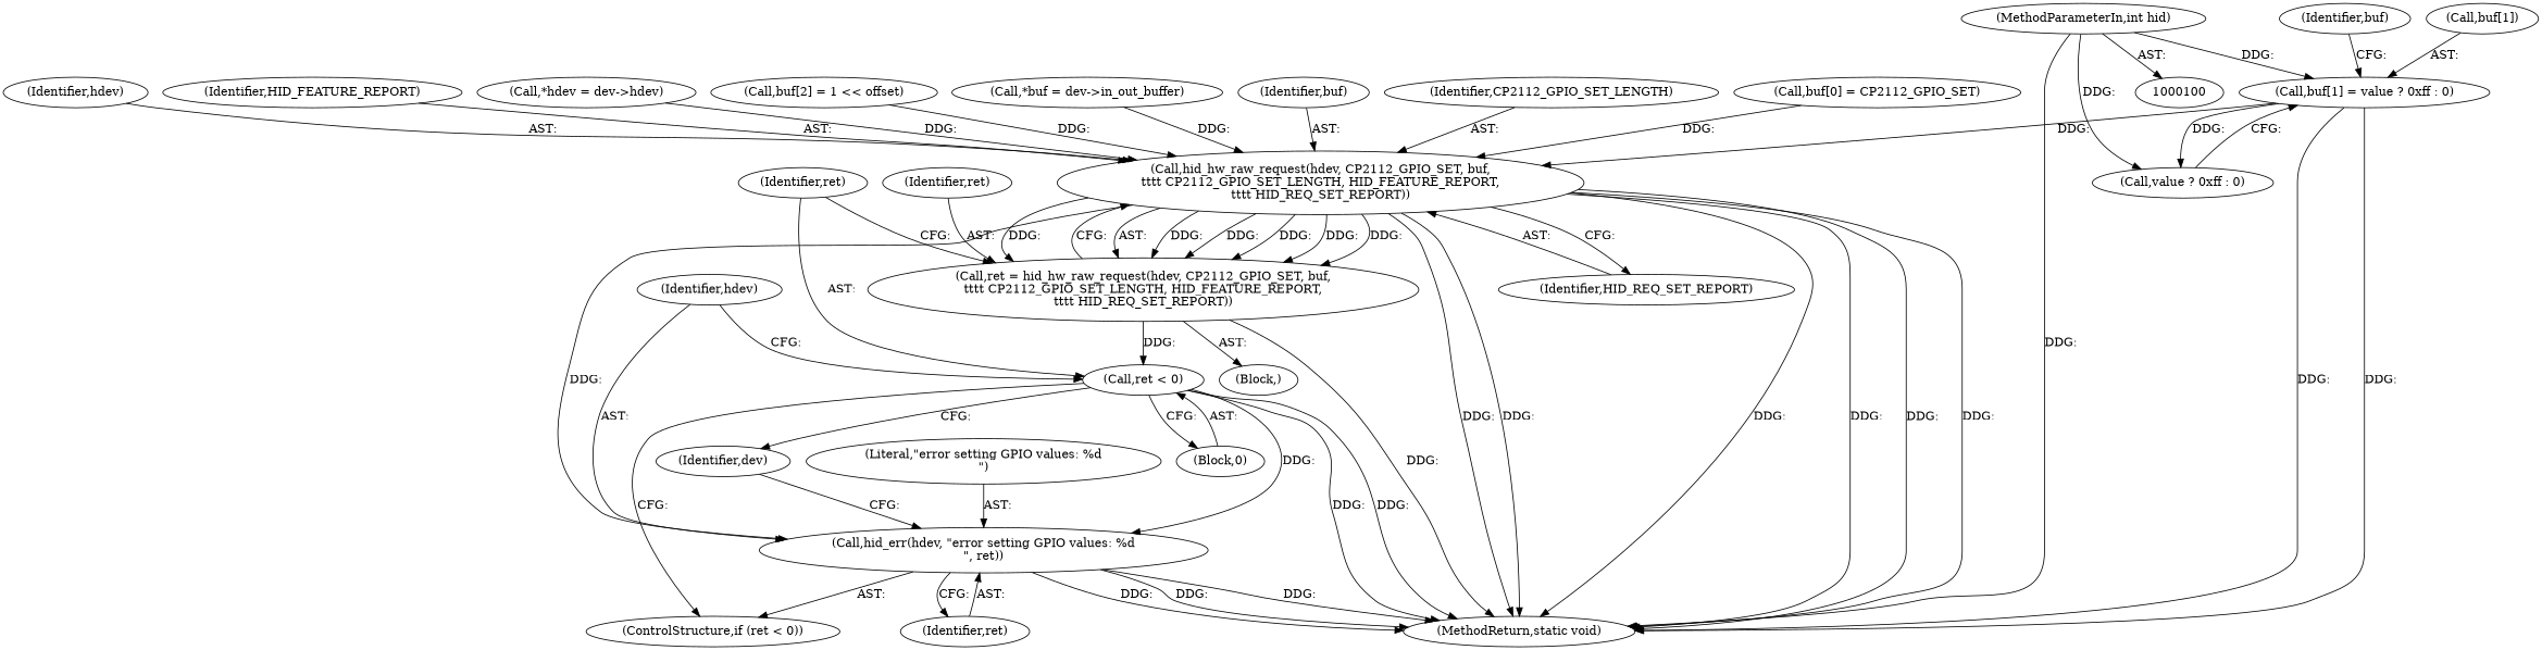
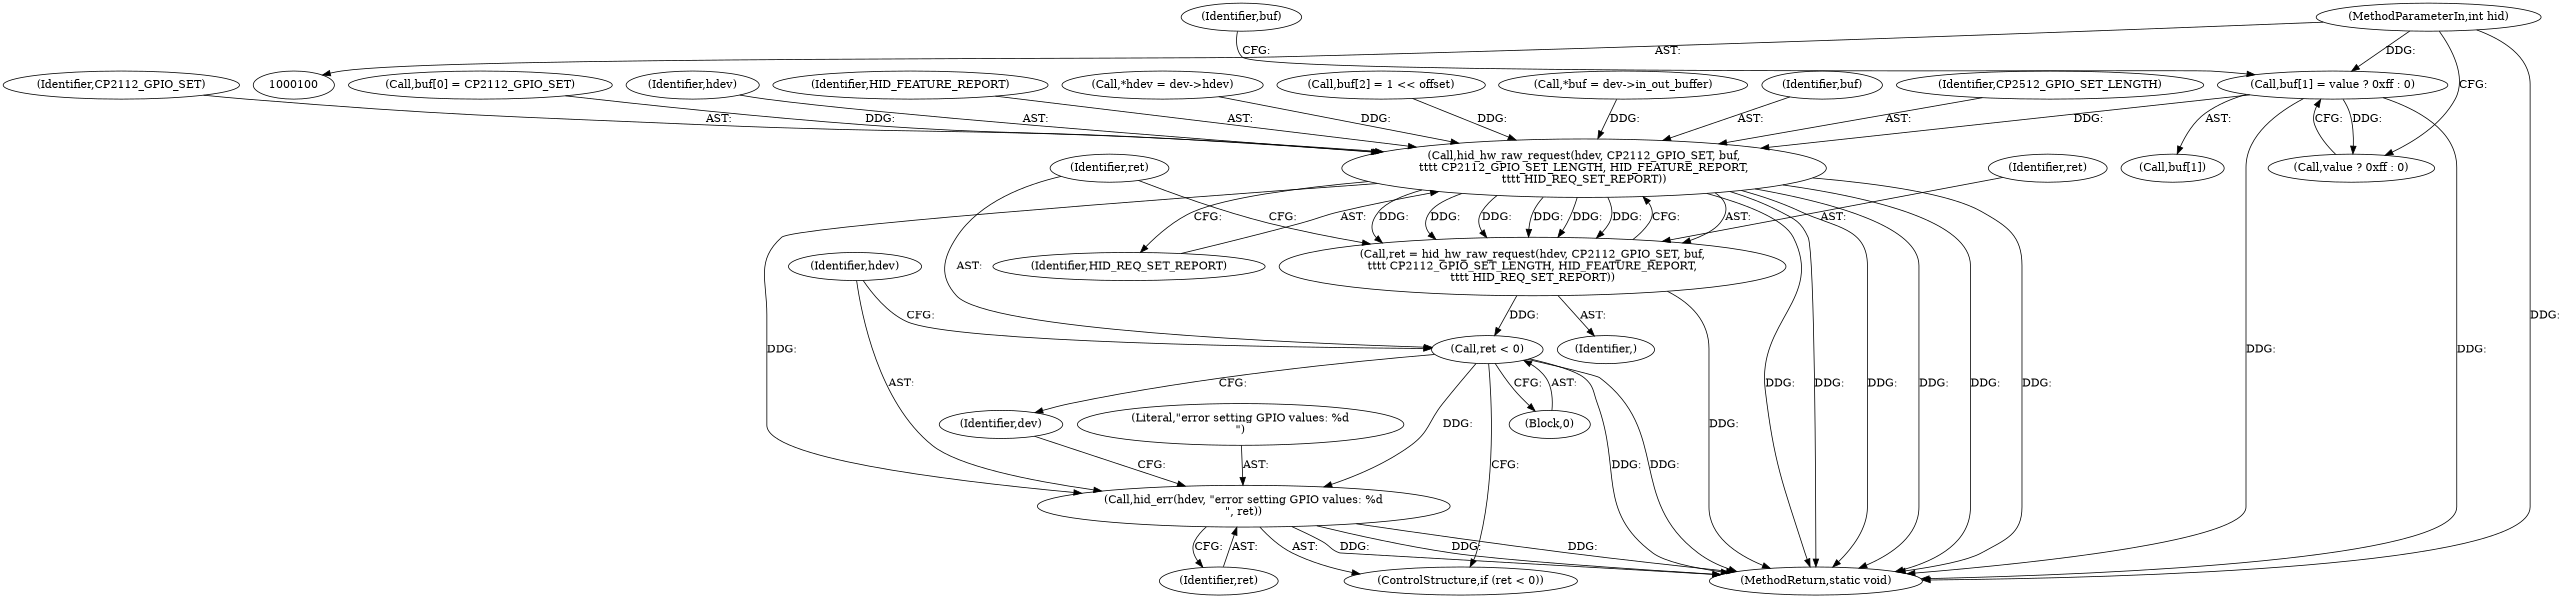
  digraph {
    n1 [label="(Call,buf[1] = value ? 0xff : 0)"]
    n2 [label="(Call,hid_hw_raw_request(hdev, CP2112_GPIO_SET, buf,\n\t\t\t\t CP2112_GPIO_SET_LENGTH, HID_FEATURE_REPORT,\n\t\t\t\t HID_REQ_SET_REPORT))"]
    n3 [label="(Call,value ? 0xff : 0)"]
    n4 [label="(MethodReturn,static void)"]
    n5 [label="(Call,ret = hid_hw_raw_request(hdev, CP2112_GPIO_SET, buf,\n\t\t\t\t CP2112_GPIO_SET_LENGTH, HID_FEATURE_REPORT,\n\t\t\t\t HID_REQ_SET_REPORT))"]
    n6 [label="(Call,hid_err(hdev, \"error setting GPIO values: %d\n\", ret))"]
    n7 [label="(Identifier,HID_REQ_SET_REPORT)"]
-   n8 [label="(Block,)"]
+   n8 [label="(Identifier,)"]
    n9 [label="(MethodParameterIn,int hid)"]
    1000100
    n11 [label="(Call,ret < 0)"]
    n12 [label="(ControlStructure,if (ret < 0))"]
    n13 [label="(Identifier,ret)"]
    n14 [label="(Block,0)"]
    n15 [label="(Identifier,dev)"]
    n16 [label="(Call,buf[0] = CP2112_GPIO_SET)"]
    n17 [label="(Identifier,hdev)"]
    n18 [label="(Identifier,buf)"]
    n19 [label="(Identifier,HID_FEATURE_REPORT)"]
    n20 [label="(Call,*hdev = dev->hdev)"]
    n21 [label="(Call,buf[2] = 1 << offset)"]
    n22 [label="(Call,*buf = dev->in_out_buffer)"]
    n23 [label="(Identifier,buf)"]
    n24 [label="(Identifier,ret)"]
    n25 [label="(Identifier,hdev)"]
    n26 [label="(Literal,\"error setting GPIO values: %d\n\")"]
    n27 [label="(Identifier,ret)"]
-   n28 [label="(Identifier,CP2112_GPIO_SET_LENGTH)"]
+   n28 [label="(Identifier,CP2512_GPIO_SET_LENGTH)"]
    n29 [label="(Call,buf[1])"]
+   n30 [label="(Identifier,CP2112_GPIO_SET)"]
    n1 -> n2 [label="DDG: "]
    n1 -> n3 [label="DDG: "]
    n1 -> n4 [label="DDG: "]
    n1 -> n4 [label="DDG: "]
    n2 -> n4 [label="DDG: "]
    n2 -> n4 [label="DDG: "]
    n2 -> n4 [label="DDG: "]
    n2 -> n4 [label="DDG: "]
    n2 -> n4 [label="DDG: "]
    n2 -> n4 [label="DDG: "]
    n2 -> n5 [label="AST: "]
    n2 -> n5 [label="DDG: "]
    n2 -> n5 [label="DDG: "]
    n2 -> n5 [label="DDG: "]
    n2 -> n5 [label="DDG: "]
    n2 -> n5 [label="DDG: "]
    n2 -> n5 [label="DDG: "]
    n2 -> n6 [label="DDG: "]
    n2 -> n7 [label="CFG: "]
    n3 -> n1 [label="CFG: "]
    n5 -> n2 [label="CFG: "]
    n5 -> n4 [label="DDG: "]
    n5 -> n8 [label="AST: "]
    n5 -> n11 [label="DDG: "]
    n6 -> n4 [label="DDG: "]
    n6 -> n4 [label="DDG: "]
    n6 -> n4 [label="DDG: "]
    n6 -> n12 [label="AST: "]
    n6 -> n13 [label="CFG: "]
    n7 -> n2 [label="AST: "]
    n9 -> n1 [label="DDG: "]
-   n9 -> n3 [label="DDG: "]
+   n9 -> n3 [label="CFG: "]
    n9 -> n4 [label="DDG: "]
    n9 -> 1000100 [label="AST: "]
    n11 -> n4 [label="DDG: "]
    n11 -> n4 [label="DDG: "]
    n11 -> n6 [label="DDG: "]
    n11 -> n12 [label="CFG: "]
    n11 -> n14 [label="CFG: "]
    n11 -> n15 [label="CFG: "]
    n13 -> n6 [label="AST: "]
    n14 -> n11 [label="AST: "]
    n15 -> n6 [label="CFG: "]
    n16 -> n2 [label="DDG: "]
    n17 -> n2 [label="AST: "]
    n18 -> n1 [label="CFG: "]
    n19 -> n2 [label="AST: "]
    n20 -> n2 [label="DDG: "]
    n21 -> n2 [label="DDG: "]
    n22 -> n2 [label="DDG: "]
    n23 -> n2 [label="AST: "]
    n24 -> n5 [label="CFG: "]
    n24 -> n11 [label="AST: "]
    n25 -> n6 [label="AST: "]
    n25 -> n11 [label="CFG: "]
    n26 -> n6 [label="AST: "]
    n27 -> n5 [label="AST: "]
    n28 -> n2 [label="AST: "]
-   n29 -> n1 [label="AST: "]
+   n1 -> n29 [label="AST: "]
+   n30 -> n2 [label="AST: "]
  }
